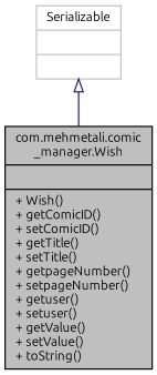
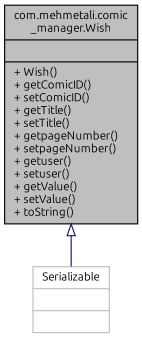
  digraph {
    fontname=Ubuntu
    node [fontname=Ubuntu fontsize=10 shape=record style=filled]
    n1 [color=black fillcolor=grey75 fontcolor=black height=0.2 label="{com.mehmetali.comic\l_manager.Wish\n||+ Wish()\l+ getComicID()\l+ setComicID()\l+ getTitle()\l+ setTitle()\l+ getpageNumber()\l+ setpageNumber()\l+ getuser()\l+ setuser()\l+ getValue()\l+ setValue()\l+ toString()\l}" width=0.4]
    n2 [color=grey75 fillcolor=white height=0.2 label="{Serializable\n||}" width=0.4]
-   n2 -> n1 [arrowtail=onormal color=midnightblue dir=back fontname=Ubuntu fontsize=10 labelfontname=Helvetica labelfontsize=10 style=solid]
+   n1 -> n2 [arrowtail=onormal color=midnightblue dir=back fontname=Ubuntu fontsize=10 labelfontname=Helvetica labelfontsize=10 style=solid]
  }
